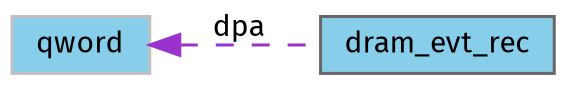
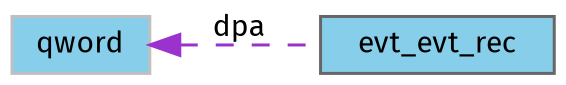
  digraph {
    rankdir=LR
    fontname="Fira Sans"
    node [fillcolor=skyblue fontname="Fira Sans" fontsize=10 shape=box style=filled]
-   n1 [color=gray40 fontcolor=black height=0.2 label=dram_evt_rec width=0.4]
+   n1 [color=gray40 fontcolor=black height=0.2 label=evt_evt_rec width=0.4]
    n2 [color=grey75 height=0.2 label=qword width=0.4]
    n2 -> n1 [color=darkorchid3 dir=back fontname="Fira Sans" fontsize=10 label=" dpa" labelfontname=Helvetica labelfontsize=10 style=dashed]
  }
